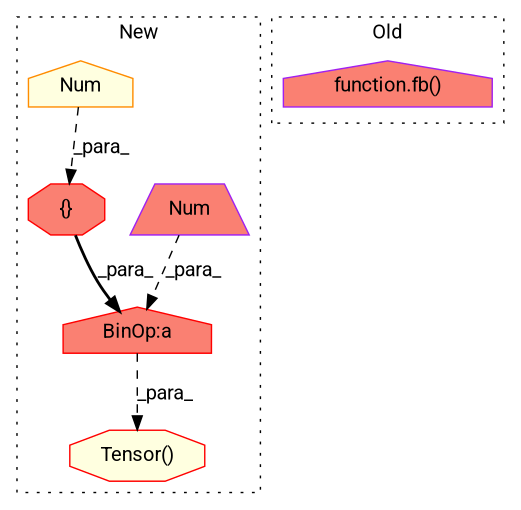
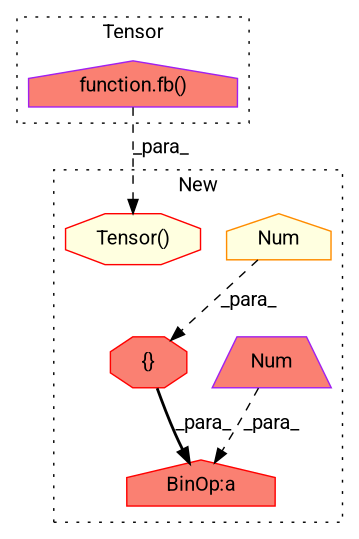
  digraph {
    fontname=Roboto
    node [a=76 color=red fillcolor=salmon fontname=Roboto shape=house style=filled]
    edge [fontname=Roboto style=dashed]
    n1 [a=59 l="1,0" label="{}" s="11306,11311" shape=octagon]
    n2 [a=82 l=3 label="BinOp:a" s=11312]
    n3 [color=purple l=2 label=Num s=11315 shape=trapezium]
    n4 [color=darkorange fillcolor=lightyellow l=4 label=Num s=11307]
    n5 [a=75 fillcolor=lightyellow l="13,1" label="Tensor()" s="11293,11317" shape=octagon]
    n6 [a=75 color=purple l="3,1" label="function.fb()" s="10326,10330"]
    subgraph cluster_1 {
      label=New
      style=dotted
      n1
      n2
      n3
      n4
      n5
    }
    subgraph cluster_2 {
-     label=Old
+     label=Tensor
      style=dotted
      n6
    }
    n1 -> n2 [label=_para_ style=bold]
-   n2 -> n5 [label=_para_]
+   n6 -> n5 [label=_para_]
    n3 -> n2 [label=_para_]
    n4 -> n1 [label=_para_]
  }
